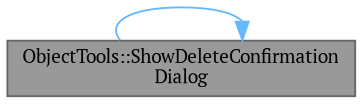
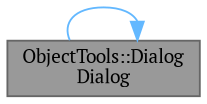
  digraph {
    rankdir=LR
    fontname="PT Serif"
-   n1 [color=gray40 fillcolor=grey60 fontcolor=black fontname="PT Serif" fontsize=10 height=0.2 label="ObjectTools::ShowDeleteConfirmation\lDialog" shape=box style=filled width=0.4]
+   n1 [color=gray40 fillcolor=grey60 fontcolor=black fontname="PT Serif" fontsize=10 height=0.2 label="ObjectTools::Dialog\lDialog" shape=box style=filled width=0.4]
    n1 -> n1 [color=steelblue1 fontname="PT Serif" fontsize=10 labelfontname=Helvetica labelfontsize=10 style=solid]
  }
